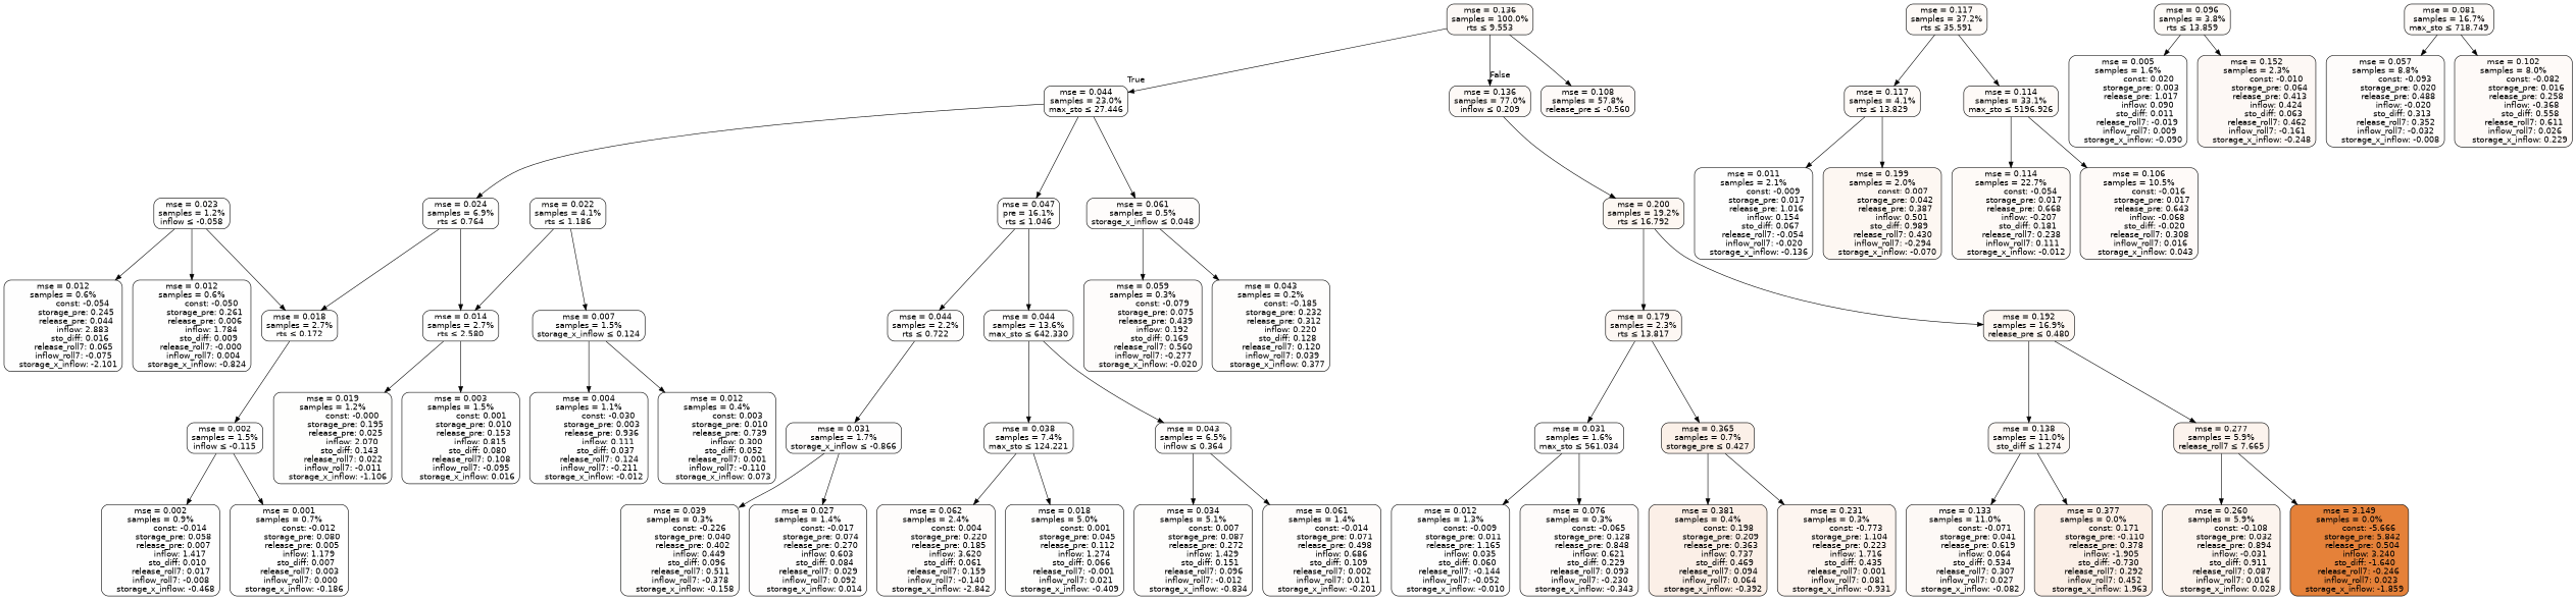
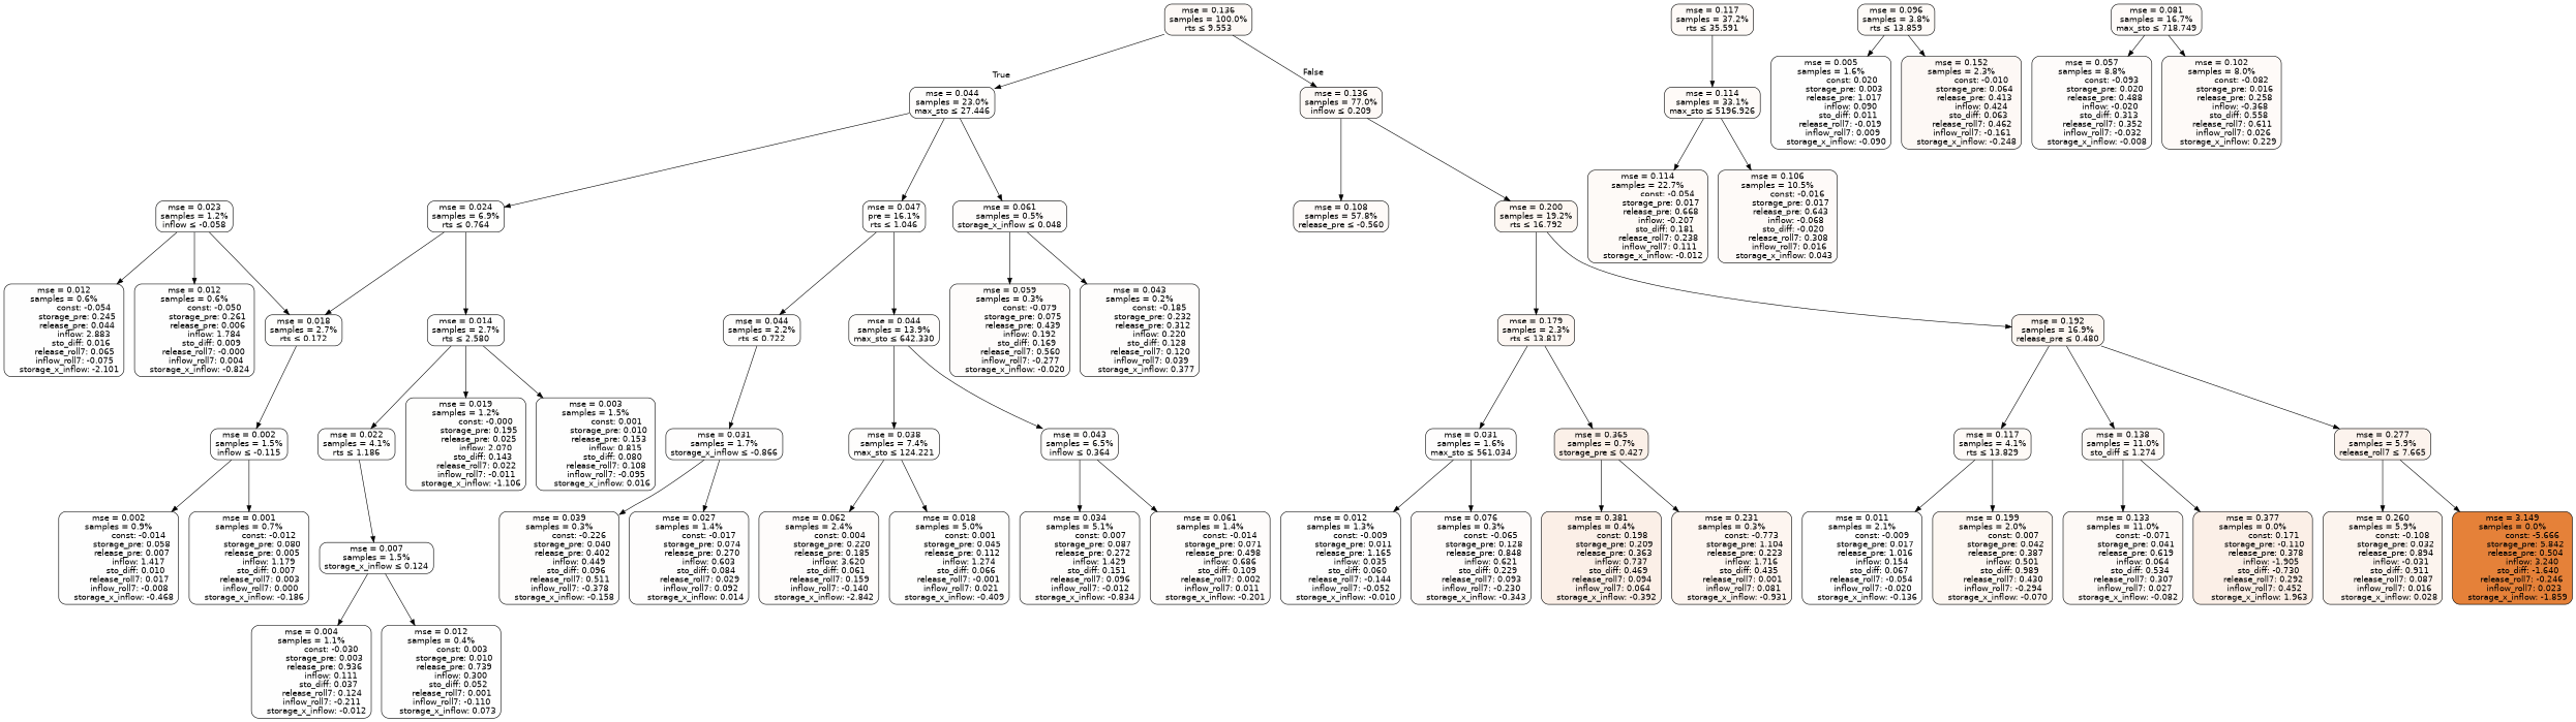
  digraph {
    node [color=black fillcolor="#fefefe" fontname=helvetica shape=rectangle style="filled, rounded"]
    edge [fontname=helvetica]
    n1 [fillcolor="#fdf9f6" label="mse = 0.136\nsamples = 100.0%\nrts &le; 9.553"]
    n2 [fillcolor="#fefdfc" label="mse = 0.044\nsamples = 23.0%\nmax_sto &le; 27.446"]
    n3 [fillcolor="#fdf9f6" label="mse = 0.136\nsamples = 77.0%\ninflow &le; 0.209"]
    n4 [fillcolor="#fefefd" label="mse = 0.024\nsamples = 6.9%\nrts &le; 0.764"]
    n5 [fillcolor="#fefdfc" label="mse = 0.047\npre = 16.1%\nrts &le; 1.046"]
    n6 [fillcolor="#fefcfb" label="mse = 0.061\nsamples = 0.5%\nstorage_x_inflow &le; 0.048"]
    n7 [fillcolor="#fefaf8" label="mse = 0.108\nsamples = 57.8%\nrelease_pre &le; -0.560"]
    n8 [fillcolor="#fdf7f2" label="mse = 0.200\nsamples = 19.2%\nrts &le; 16.792"]
    n9 [fillcolor="#fefefd" label="mse = 0.018\nsamples = 2.7%\nrts &le; 0.172"]
    n10 [label="mse = 0.014\nsamples = 2.7%\nrts &le; 2.580"]
    n11 [fillcolor="#fefdfc" label="mse = 0.044\nsamples = 2.2%\nrts &le; 0.722"]
-   n12 [fillcolor="#fefdfc" label="mse = 0.044\nsamples = 13.6%\nmax_sto &le; 642.330"]
+   n12 [fillcolor="#fefdfc" label="mse = 0.044\nsamples = 13.9%\nmax_sto &le; 642.330"]
    n13 [label="mse = 0.002\nsamples = 1.5%\ninflow &le; -0.115"]
    n14 [fillcolor="#fefefd" label="mse = 0.022\nsamples = 4.1%\nrts &le; 1.186"]
    n15 [label="mse = 0.007\nsamples = 1.5%\nstorage_x_inflow &le; 0.124"]
    n16 [label="mse = 0.002\nsamples = 0.9%\n               const: -0.014\n          storage_pre: 0.058\n          release_pre: 0.007\n               inflow: 1.417\n             sto_diff: 0.010\n        release_roll7: 0.017\n        inflow_roll7: -0.008\n    storage_x_inflow: -0.468"]
    n17 [fillcolor="#ffffff" label="mse = 0.001\nsamples = 0.7%\n               const: -0.012\n          storage_pre: 0.080\n          release_pre: 0.005\n               inflow: 1.179\n             sto_diff: 0.007\n        release_roll7: 0.003\n         inflow_roll7: 0.000\n    storage_x_inflow: -0.186"]
    n18 [fillcolor="#fefefd" label="mse = 0.023\nsamples = 1.2%\ninflow &le; -0.058"]
    n19 [label="mse = 0.012\nsamples = 0.6%\n               const: -0.054\n          storage_pre: 0.245\n          release_pre: 0.044\n               inflow: 2.883\n             sto_diff: 0.016\n        release_roll7: 0.065\n        inflow_roll7: -0.075\n    storage_x_inflow: -2.101"]
    n20 [label="mse = 0.012\nsamples = 0.6%\n               const: -0.050\n          storage_pre: 0.261\n          release_pre: 0.006\n               inflow: 1.784\n             sto_diff: 0.009\n       release_roll7: -0.000\n         inflow_roll7: 0.004\n    storage_x_inflow: -0.824"]
    n21 [label="mse = 0.004\nsamples = 1.1%\n               const: -0.030\n          storage_pre: 0.003\n          release_pre: 0.936\n               inflow: 0.111\n             sto_diff: 0.037\n        release_roll7: 0.124\n        inflow_roll7: -0.211\n    storage_x_inflow: -0.012"]
    n22 [label="mse = 0.012\nsamples = 0.4%\n                const: 0.003\n          storage_pre: 0.010\n          release_pre: 0.739\n               inflow: 0.300\n             sto_diff: 0.052\n        release_roll7: 0.001\n        inflow_roll7: -0.110\n     storage_x_inflow: 0.073"]
    n23 [fillcolor="#fefefd" label="mse = 0.019\nsamples = 1.2%\n               const: -0.000\n          storage_pre: 0.195\n          release_pre: 0.025\n               inflow: 2.070\n             sto_diff: 0.143\n        release_roll7: 0.022\n        inflow_roll7: -0.011\n    storage_x_inflow: -1.106"]
    n24 [label="mse = 0.003\nsamples = 1.5%\n                const: 0.001\n          storage_pre: 0.010\n          release_pre: 0.153\n               inflow: 0.815\n             sto_diff: 0.080\n        release_roll7: 0.108\n        inflow_roll7: -0.095\n     storage_x_inflow: 0.016"]
    n25 [fillcolor="#fefdfd" label="mse = 0.031\nsamples = 1.7%\nstorage_x_inflow &le; -0.866"]
    n26 [fillcolor="#fefdfc" label="mse = 0.038\nsamples = 7.4%\nmax_sto &le; 124.221"]
    n27 [fillcolor="#fefdfc" label="mse = 0.043\nsamples = 6.5%\ninflow &le; 0.364"]
    n28 [fillcolor="#fefdfc" label="mse = 0.039\nsamples = 0.3%\n               const: -0.226\n          storage_pre: 0.040\n          release_pre: 0.402\n               inflow: 0.449\n             sto_diff: 0.096\n        release_roll7: 0.511\n        inflow_roll7: -0.378\n    storage_x_inflow: -0.158"]
    n29 [fillcolor="#fefdfd" label="mse = 0.027\nsamples = 1.4%\n               const: -0.017\n          storage_pre: 0.074\n          release_pre: 0.270\n               inflow: 0.603\n             sto_diff: 0.084\n        release_roll7: 0.029\n         inflow_roll7: 0.092\n     storage_x_inflow: 0.014"]
    n30 [fillcolor="#fefcfb" label="mse = 0.059\nsamples = 0.3%\n               const: -0.079\n          storage_pre: 0.075\n          release_pre: 0.439\n               inflow: 0.192\n             sto_diff: 0.169\n        release_roll7: 0.560\n        inflow_roll7: -0.277\n    storage_x_inflow: -0.020"]
    n31 [fillcolor="#fefdfc" label="mse = 0.043\nsamples = 0.2%\n               const: -0.185\n          storage_pre: 0.232\n          release_pre: 0.312\n               inflow: 0.220\n             sto_diff: 0.128\n        release_roll7: 0.120\n         inflow_roll7: 0.039\n     storage_x_inflow: 0.377"]
    n32 [fillcolor="#fefcfb" label="mse = 0.062\nsamples = 2.4%\n                const: 0.004\n          storage_pre: 0.220\n          release_pre: 0.185\n               inflow: 3.620\n             sto_diff: 0.061\n        release_roll7: 0.159\n        inflow_roll7: -0.140\n    storage_x_inflow: -2.842"]
    n33 [fillcolor="#fefefd" label="mse = 0.018\nsamples = 5.0%\n                const: 0.001\n          storage_pre: 0.045\n          release_pre: 0.112\n               inflow: 1.274\n             sto_diff: 0.066\n       release_roll7: -0.001\n         inflow_roll7: 0.021\n    storage_x_inflow: -0.409"]
    n34 [fillcolor="#fefdfc" label="mse = 0.034\nsamples = 5.1%\n                const: 0.007\n          storage_pre: 0.087\n          release_pre: 0.272\n               inflow: 1.429\n             sto_diff: 0.151\n        release_roll7: 0.096\n        inflow_roll7: -0.012\n    storage_x_inflow: -0.834"]
    n35 [fillcolor="#fefcfb" label="mse = 0.061\nsamples = 1.4%\n               const: -0.014\n          storage_pre: 0.071\n          release_pre: 0.498\n               inflow: 0.686\n             sto_diff: 0.109\n        release_roll7: 0.002\n         inflow_roll7: 0.011\n    storage_x_inflow: -0.201"]
    n36 [fillcolor="#fdf7f3" label="mse = 0.179\nsamples = 2.3%\nrts &le; 13.817"]
    n37 [fillcolor="#fdf7f2" label="mse = 0.192\nsamples = 16.9%\nrelease_pre &le; 0.480"]
    n38 [fillcolor="#fefaf7" label="mse = 0.117\nsamples = 37.2%\nrts &le; 35.591"]
    n39 [fillcolor="#fefaf7" label="mse = 0.117\nsamples = 4.1%\nrts &le; 13.829"]
    n40 [fillcolor="#fefaf7" label="mse = 0.114\nsamples = 33.1%\nmax_sto &le; 5196.926"]
    n41 [fillcolor="#fefbf8" label="mse = 0.096\nsamples = 3.8%\nrts &le; 13.859"]
    n42 [label="mse = 0.005\nsamples = 1.6%\n                const: 0.020\n          storage_pre: 0.003\n          release_pre: 1.017\n               inflow: 0.090\n             sto_diff: 0.011\n       release_roll7: -0.019\n         inflow_roll7: 0.009\n    storage_x_inflow: -0.090"]
    n43 [fillcolor="#fdf8f5" label="mse = 0.152\nsamples = 2.3%\n               const: -0.010\n          storage_pre: 0.064\n          release_pre: 0.413\n               inflow: 0.424\n             sto_diff: 0.063\n        release_roll7: 0.462\n        inflow_roll7: -0.161\n    storage_x_inflow: -0.248"]
    n44 [fillcolor="#fefbf9" label="mse = 0.081\nsamples = 16.7%\nmax_sto &le; 718.749"]
    n45 [fillcolor="#fefcfb" label="mse = 0.057\nsamples = 8.8%\n               const: -0.093\n          storage_pre: 0.020\n          release_pre: 0.488\n              inflow: -0.020\n             sto_diff: 0.313\n        release_roll7: 0.352\n        inflow_roll7: -0.032\n    storage_x_inflow: -0.008"]
    n46 [fillcolor="#fefaf8" label="mse = 0.102\nsamples = 8.0%\n               const: -0.082\n          storage_pre: 0.016\n          release_pre: 0.258\n              inflow: -0.368\n             sto_diff: 0.558\n        release_roll7: 0.611\n         inflow_roll7: 0.026\n     storage_x_inflow: 0.229"]
    n47 [label="mse = 0.011\nsamples = 2.1%\n               const: -0.009\n          storage_pre: 0.017\n          release_pre: 1.016\n               inflow: 0.154\n             sto_diff: 0.067\n       release_roll7: -0.054\n        inflow_roll7: -0.020\n    storage_x_inflow: -0.136"]
    n48 [fillcolor="#fdf7f2" label="mse = 0.199\nsamples = 2.0%\n                const: 0.007\n          storage_pre: 0.042\n          release_pre: 0.387\n               inflow: 0.501\n             sto_diff: 0.989\n        release_roll7: 0.430\n        inflow_roll7: -0.294\n    storage_x_inflow: -0.070"]
    n49 [fillcolor="#fefaf7" label="mse = 0.114\nsamples = 22.7%\n               const: -0.054\n          storage_pre: 0.017\n          release_pre: 0.668\n              inflow: -0.207\n             sto_diff: 0.181\n        release_roll7: 0.238\n         inflow_roll7: 0.111\n    storage_x_inflow: -0.012"]
    n50 [fillcolor="#fefaf8" label="mse = 0.106\nsamples = 10.5%\n               const: -0.016\n          storage_pre: 0.017\n          release_pre: 0.643\n              inflow: -0.068\n            sto_diff: -0.020\n        release_roll7: 0.308\n         inflow_roll7: 0.016\n     storage_x_inflow: 0.043"]
    n51 [fillcolor="#fefdfd" label="mse = 0.031\nsamples = 1.6%\nmax_sto &le; 561.034"]
    n52 [fillcolor="#fbf0e8" label="mse = 0.365\nsamples = 0.7%\nstorage_pre &le; 0.427"]
    n53 [fillcolor="#fdf9f6" label="mse = 0.138\nsamples = 11.0%\nsto_diff &le; 1.274"]
    n54 [fillcolor="#fcf3ed" label="mse = 0.277\nsamples = 5.9%\nrelease_roll7 &le; 7.665"]
    n55 [label="mse = 0.012\nsamples = 1.3%\n               const: -0.009\n          storage_pre: 0.011\n          release_pre: 1.165\n               inflow: 0.035\n             sto_diff: 0.060\n       release_roll7: -0.144\n        inflow_roll7: -0.052\n    storage_x_inflow: -0.010"]
    n56 [fillcolor="#fefbfa" label="mse = 0.076\nsamples = 0.3%\n               const: -0.065\n          storage_pre: 0.128\n          release_pre: 0.848\n               inflow: 0.621\n             sto_diff: 0.229\n        release_roll7: 0.093\n        inflow_roll7: -0.230\n    storage_x_inflow: -0.343"]
    n57 [fillcolor="#fbefe7" label="mse = 0.381\nsamples = 0.4%\n                const: 0.198\n          storage_pre: 0.209\n          release_pre: 0.363\n               inflow: 0.737\n             sto_diff: 0.469\n        release_roll7: 0.094\n         inflow_roll7: 0.064\n    storage_x_inflow: -0.392"]
    n58 [fillcolor="#fdf5f0" label="mse = 0.231\nsamples = 0.3%\n               const: -0.773\n          storage_pre: 1.104\n          release_pre: 0.223\n               inflow: 1.716\n             sto_diff: 0.435\n        release_roll7: 0.001\n         inflow_roll7: 0.081\n    storage_x_inflow: -0.931"]
    n59 [fillcolor="#fdf9f6" label="mse = 0.133\nsamples = 11.0%\n               const: -0.071\n          storage_pre: 0.041\n          release_pre: 0.619\n               inflow: 0.064\n             sto_diff: 0.534\n        release_roll7: 0.307\n         inflow_roll7: 0.027\n    storage_x_inflow: -0.082"]
    n60 [fillcolor="#fbefe7" label="mse = 0.377\nsamples = 0.0%\n                const: 0.171\n         storage_pre: -0.110\n          release_pre: 0.378\n              inflow: -1.905\n            sto_diff: -0.730\n        release_roll7: 0.292\n         inflow_roll7: 0.452\n     storage_x_inflow: 1.963"]
    n61 [fillcolor="#fcf4ee" label="mse = 0.260\nsamples = 5.9%\n               const: -0.108\n          storage_pre: 0.032\n          release_pre: 0.894\n              inflow: -0.031\n             sto_diff: 0.911\n        release_roll7: 0.087\n         inflow_roll7: 0.016\n     storage_x_inflow: 0.028"]
    n62 [fillcolor="#e58139" label="mse = 3.149\nsamples = 0.0%\n               const: -5.666\n          storage_pre: 5.842\n          release_pre: 0.504\n               inflow: 3.240\n            sto_diff: -1.640\n       release_roll7: -0.246\n         inflow_roll7: 0.023\n    storage_x_inflow: -1.859"]
    n1 -> n2 [headlabel=True labelangle=45 labeldistance=2.5]
    n1 -> n3 [headlabel=False labelangle=-45 labeldistance=2.5]
    n2 -> n4
    n2 -> n5
    n2 -> n6
-   n1 -> n7
+   n3 -> n7
    n3 -> n8
    n4 -> n9
    n4 -> n10
    n5 -> n11
    n5 -> n12
    n6 -> n30
    n6 -> n31
    n8 -> n36
    n8 -> n37
    n9 -> n13
    n10 -> n23
    n10 -> n24
    n11 -> n25
    n12 -> n26
    n12 -> n27
    n13 -> n16
    n13 -> n17
-   n14 -> n10
+   n10 -> n14
    n14 -> n15
    n15 -> n21
    n15 -> n22
    n18 -> n9
    n18 -> n19
    n18 -> n20
    n25 -> n28
    n25 -> n29
    n26 -> n32
    n26 -> n33
    n27 -> n34
    n27 -> n35
    n36 -> n51
    n36 -> n52
    n37 -> n53
    n37 -> n54
-   n38 -> n39
+   n37 -> n39
    n38 -> n40
    n39 -> n47
    n39 -> n48
    n40 -> n49
    n40 -> n50
    n41 -> n42
    n41 -> n43
    n44 -> n45
    n44 -> n46
    n51 -> n55
    n51 -> n56
    n52 -> n57
    n52 -> n58
    n53 -> n59
    n53 -> n60
    n54 -> n61
    n54 -> n62
  }
